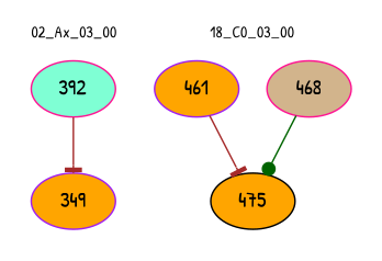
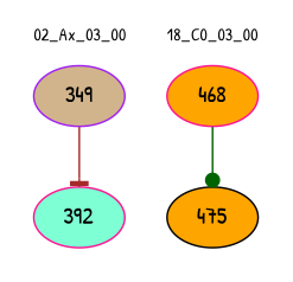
  digraph {
    fontname="Patrick Hand"
    node [color=purple fillcolor=tan fontname="Patrick Hand" style=filled]
    edge [arrowhead=tee color=brown fontname="Patrick Hand"]
-   n1 [fillcolor=orange label=349]
+   n1 [label=349]
    n2 [color=deeppink fillcolor=aquamarine label=392]
-   n3 [color=deeppink label=468]
-   n4 [fillcolor=orange label=461]
+   n3 [color=deeppink fillcolor=orange label=468]
    n5 [color=black fillcolor=orange label=475]
    subgraph cluster_1 {
      color=white
      fontsize=10
      label="02_Ax_03_00"
      n1
      n2
    }
    subgraph cluster_2 {
      color=white
      fontsize=10
      label="18_C0_03_00"
      n3
-     n4
      n5
    }
-   n2 -> n1
+   n1 -> n2
    n3 -> n5 [arrowhead=dot color=darkgreen]
-   n4 -> n5
  }
